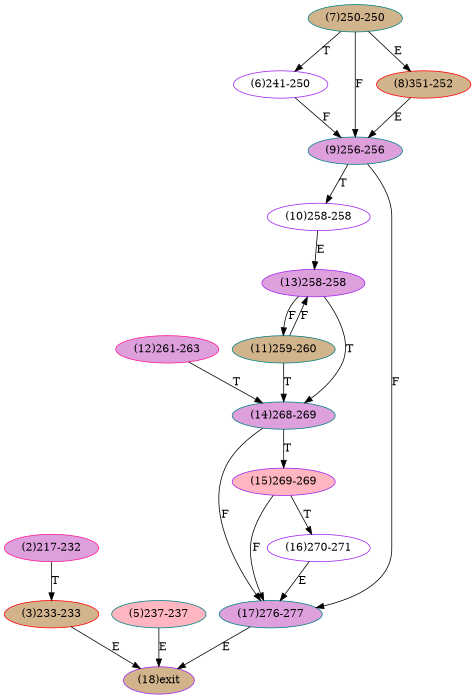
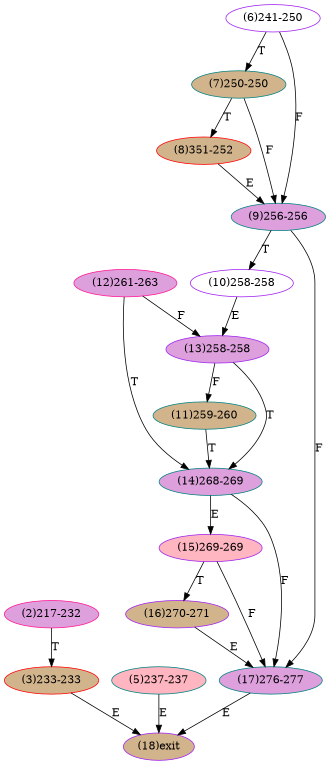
  digraph {
    node [color=purple fillcolor=plum style=filled]
    n1 [color=deeppink label="(2)217-232"]
    n2 [color=red fillcolor=tan label="(3)233-233"]
    n3 [fillcolor=tan label="(18)exit"]
    n4 [color=teal fillcolor=lightpink label="(5)237-237"]
    n5 [fillcolor=white label="(6)241-250"]
    n6 [color=teal fillcolor=tan label="(7)250-250"]
    n7 [color=teal label="(9)256-256"]
    n8 [color=red fillcolor=tan label="(8)351-252"]
    n9 [fillcolor=white label="(10)258-258"]
    n10 [color=teal label="(17)276-277"]
    n11 [label="(13)258-258"]
    n12 [color=teal fillcolor=tan label="(11)259-260"]
    n13 [color=teal label="(14)268-269"]
    n14 [color=deeppink label="(12)261-263"]
    n15 [fillcolor=lightpink label="(15)269-269"]
-   n16 [fillcolor=white label="(16)270-271"]
+   n16 [fillcolor=tan label="(16)270-271"]
    n1 -> n2 [label=T]
    n2 -> n3 [label=E]
    n4 -> n3 [label=E]
-   n6 -> n5 [label=T]
+   n5 -> n6 [label=T]
    n5 -> n7 [label=F]
    n6 -> n7 [label=F]
-   n6 -> n8 [label=E]
+   n6 -> n8 [label=T]
    n7 -> n9 [label=T]
    n7 -> n10 [label=F]
    n8 -> n7 [label=E]
    n9 -> n11 [label=E]
    n10 -> n3 [label=E]
    n11 -> n12 [label=F]
    n11 -> n13 [label=T]
-   n12 -> n11 [label=F]
+   n14 -> n11 [label=F]
    n12 -> n13 [label=T]
    n13 -> n10 [label=F]
-   n13 -> n15 [label=T]
+   n13 -> n15 [label=E]
    n14 -> n13 [label=T]
    n15 -> n10 [label=F]
    n15 -> n16 [label=T]
    n16 -> n10 [label=E]
  }
